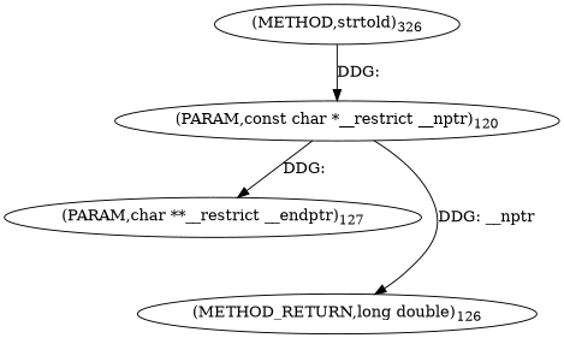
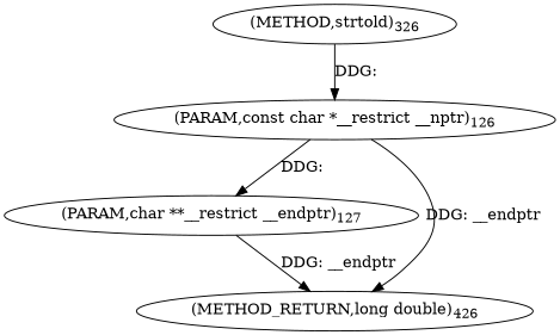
  digraph {
    n1 [label=<(METHOD,strtold)<SUB>326</SUB>>]
-   n2 [label=<(PARAM,const char *__restrict __nptr)<SUB>120</SUB>>]
+   n2 [label=<(PARAM,const char *__restrict __nptr)<SUB>126</SUB>>]
    n3 [label=<(PARAM,char **__restrict __endptr)<SUB>127</SUB>>]
-   n4 [label=<(METHOD_RETURN,long double)<SUB>126</SUB>>]
+   n4 [label=<(METHOD_RETURN,long double)<SUB>426</SUB>>]
    n1 -> n2 [label="DDG: "]
    n2 -> n3 [label="DDG: "]
-   n2 -> n4 [label="DDG: __nptr"]
+   n2 -> n4 [label="DDG: __endptr"]
+   n3 -> n4 [label="DDG: __endptr"]
  }
